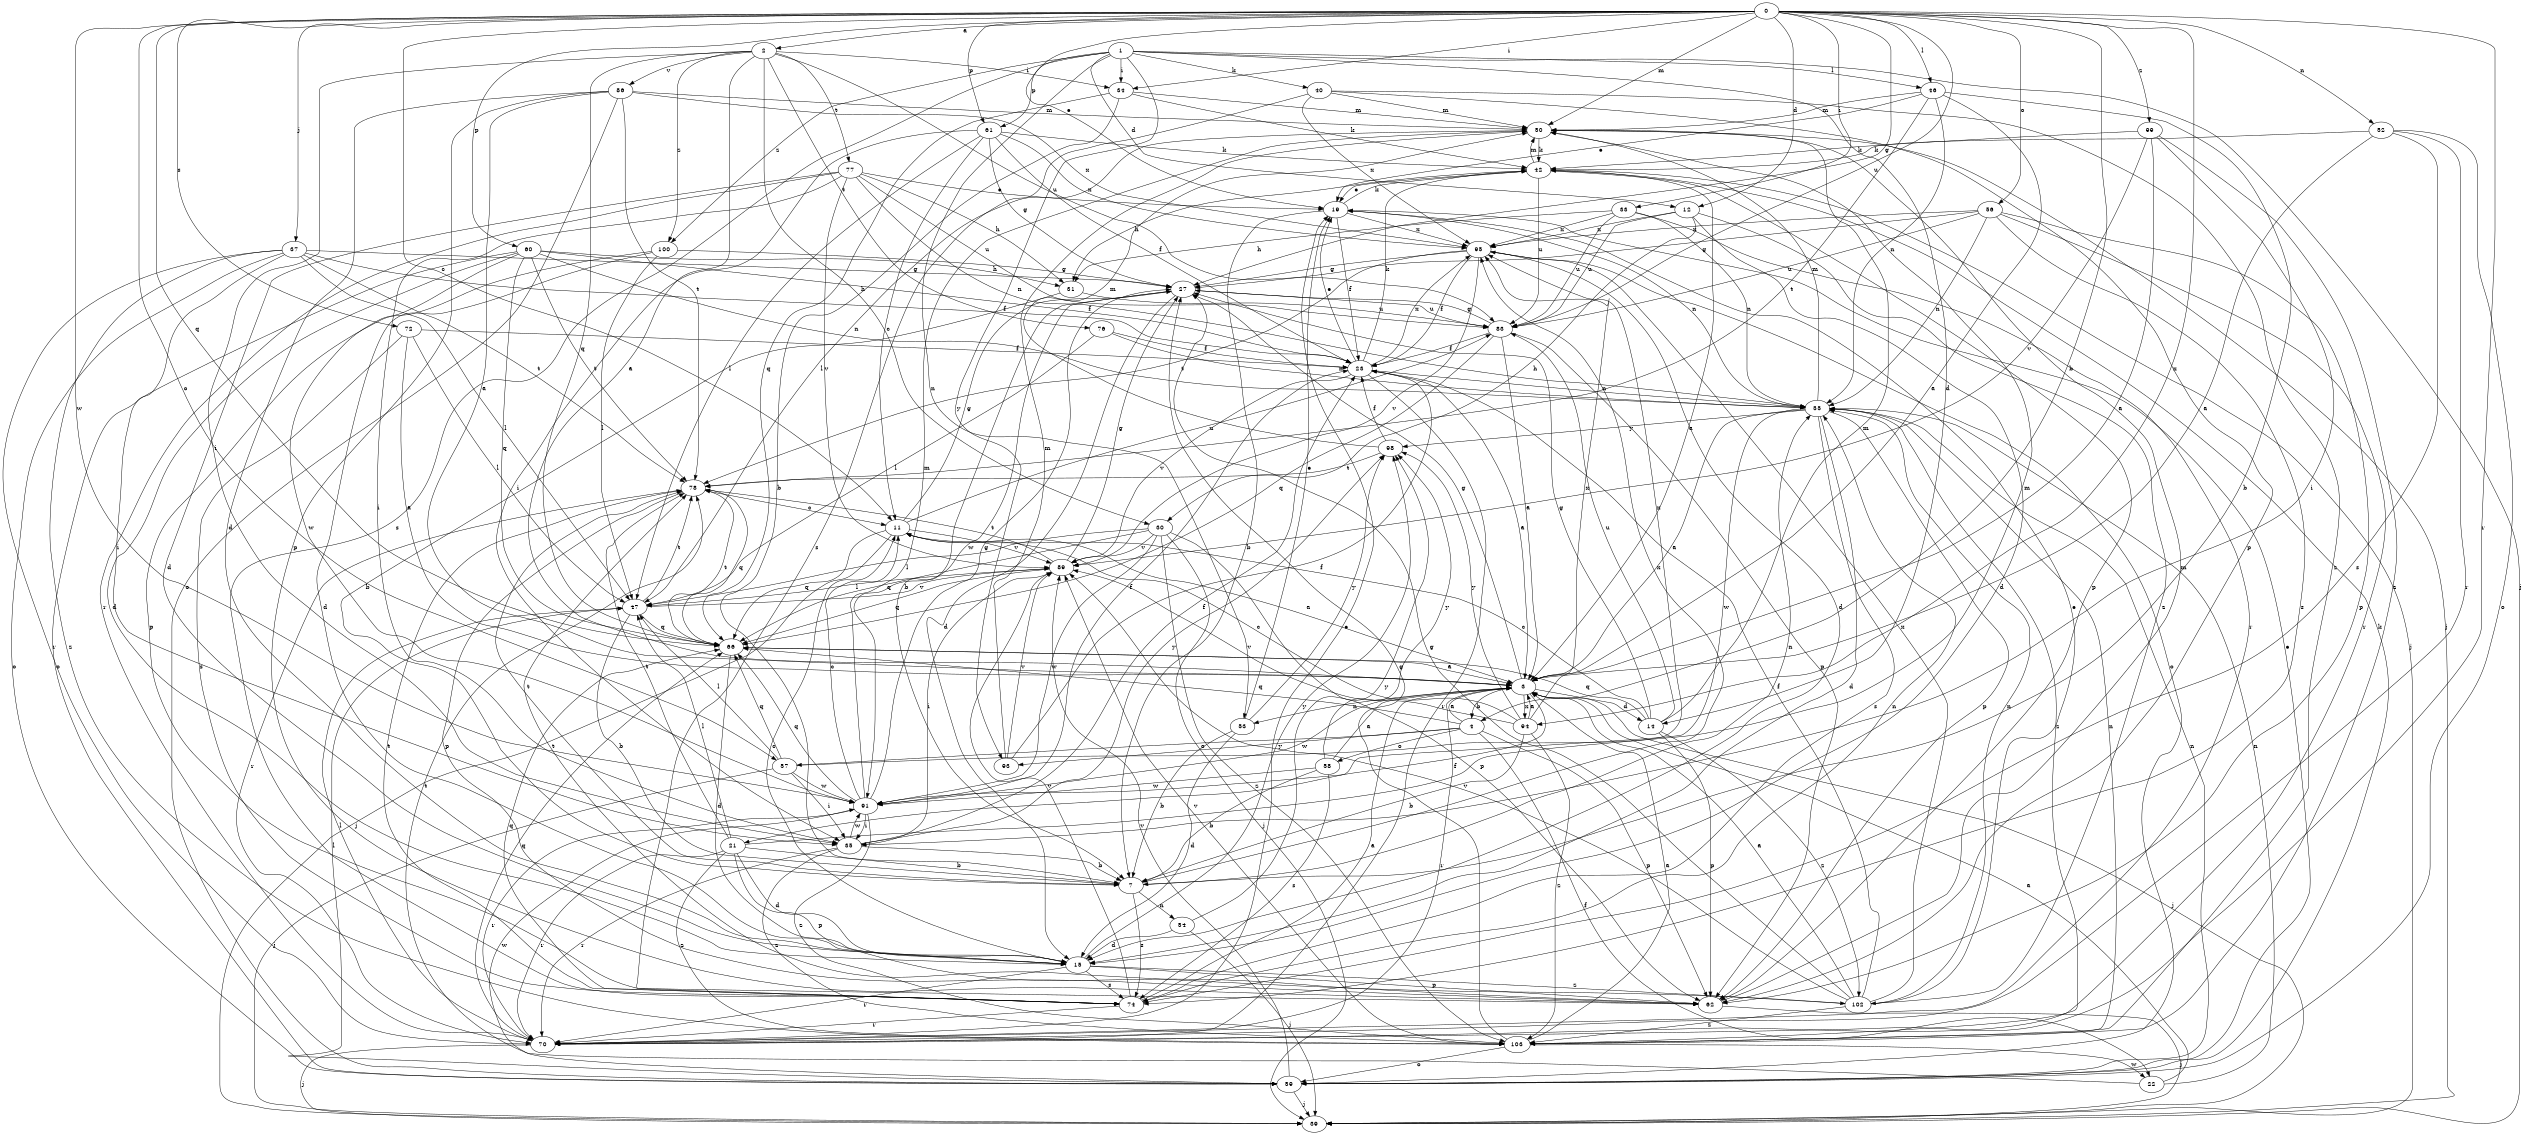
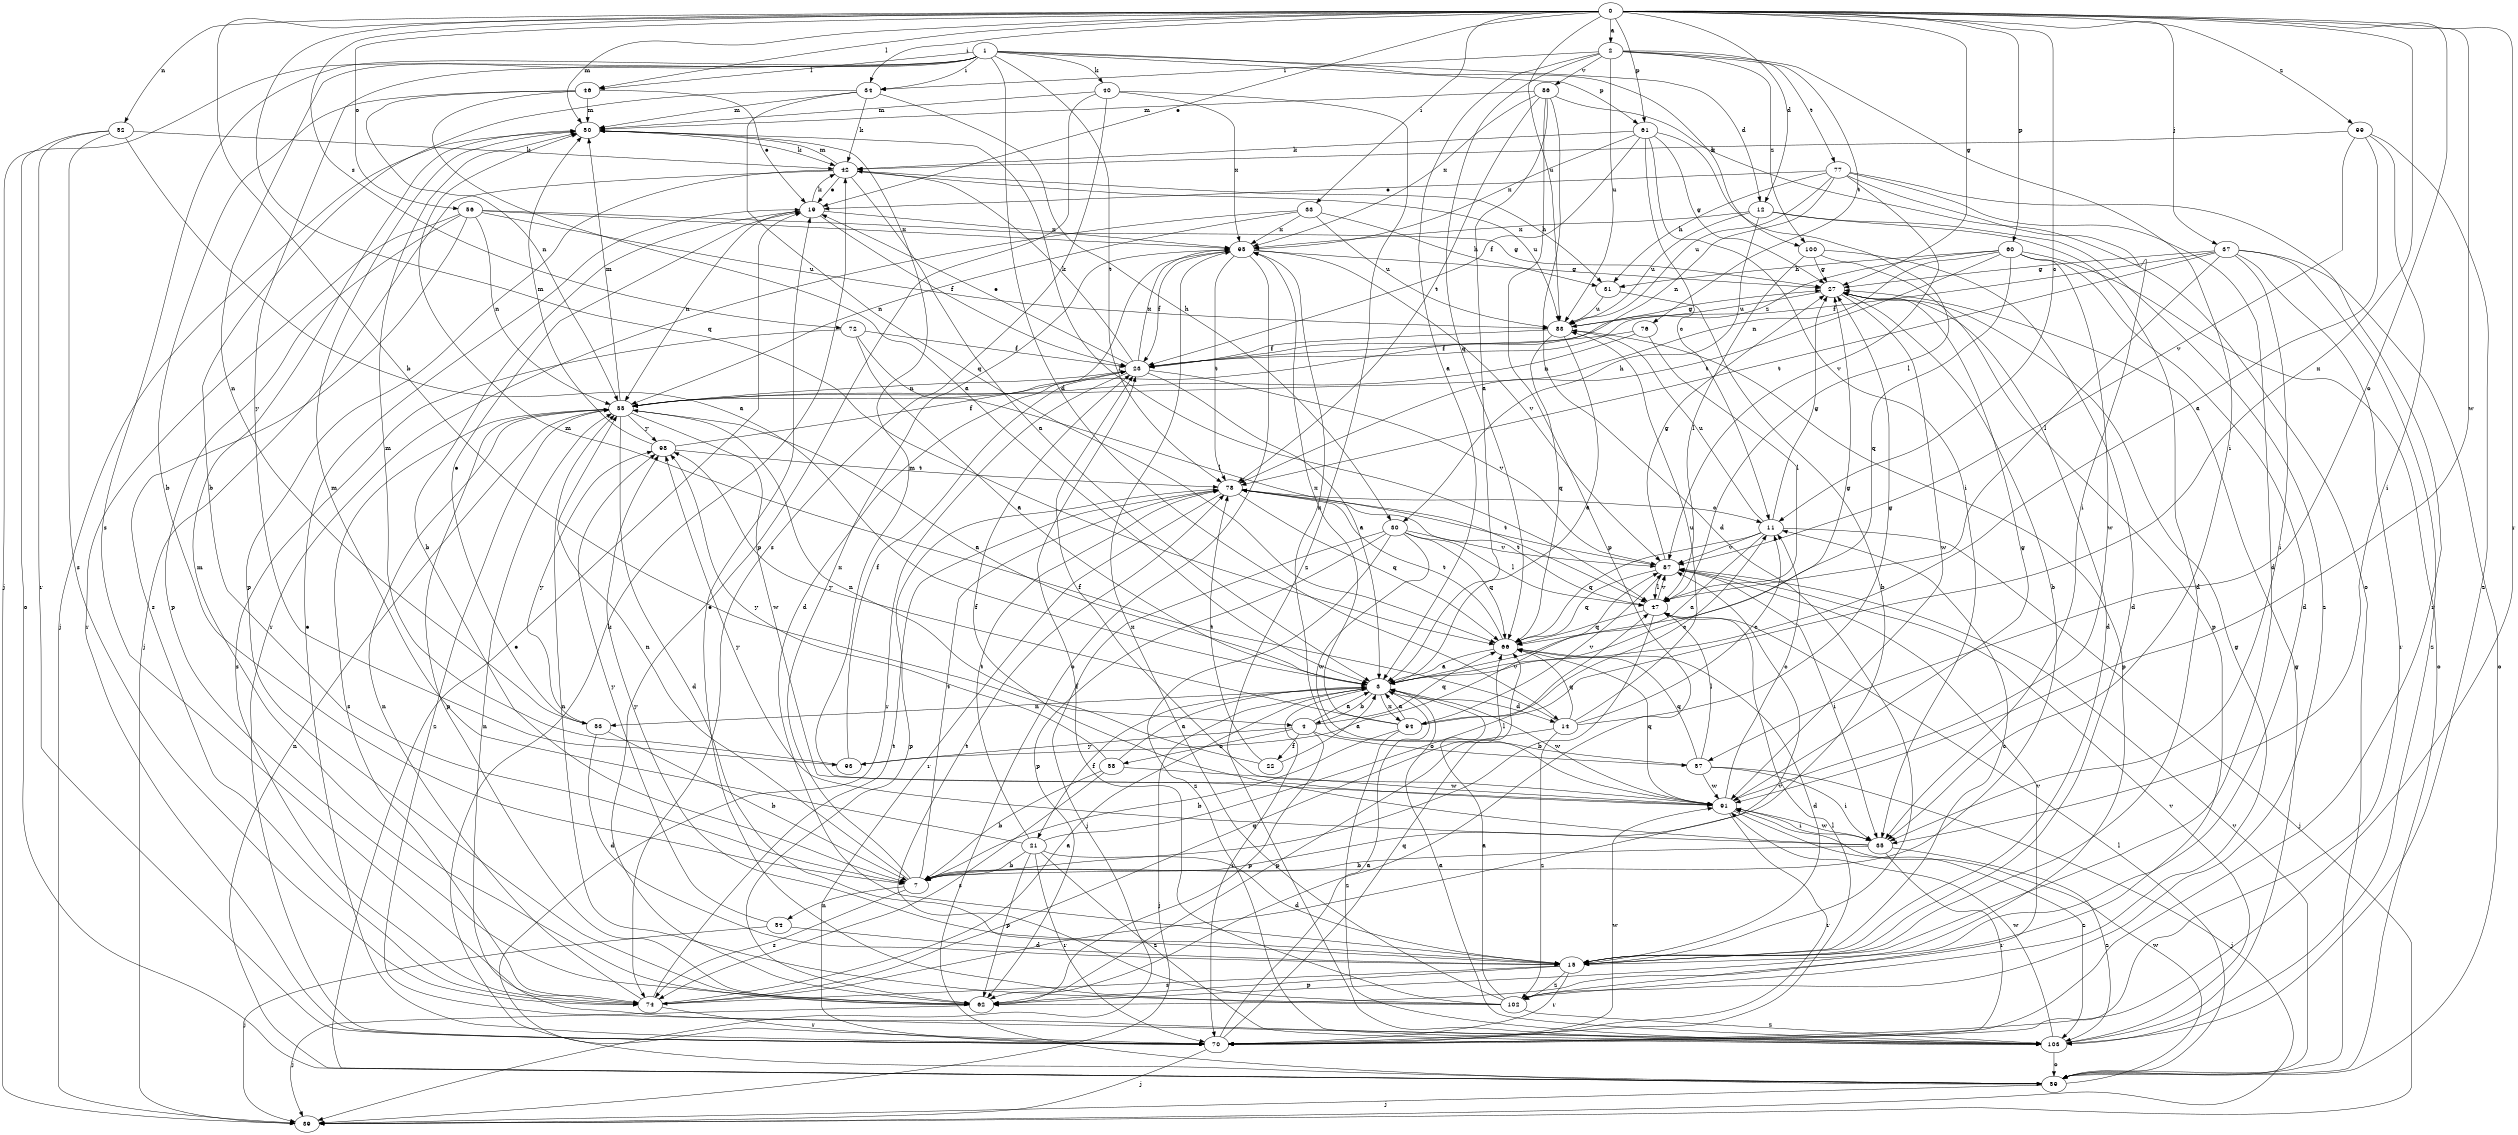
  strict digraph {
    0
    2
    4
    11
    12
    19
    27
    33
    34
    37
    46
    50
    52
    56
    57
    60
    61
    66
    70
    72
    83
    91
    94
    99
    100
    3
    30
    35
    76
    77
    86
    n32 [label=93]
    22
    58
    62
    39
-   87 [label=89]
+   87
    95
    15
    102
    7
    55
    23
    42
    31
    78
    47
    103
    59
    74
    98
    1
    14
    40
    53
    21
    54
    0 -> 2 [label=a]
    0 -> 4 [label=b]
    0 -> 11 [label=c]
    0 -> 12 [label=d]
    0 -> 19 [label=e]
    0 -> 27 [label=g]
    0 -> 33 [label=i]
    0 -> 34 [label=i]
    0 -> 37 [label=j]
    0 -> 46 [label=l]
    0 -> 50 [label=m]
    0 -> 52 [label=n]
    0 -> 56 [label=o]
    0 -> 57 [label=o]
    0 -> 60 [label=p]
    0 -> 61 [label=p]
    0 -> 66 [label=q]
    0 -> 70 [label=r]
    0 -> 72 [label=s]
    0 -> 83 [label=u]
    0 -> 91 [label=w]
    0 -> 94 [label=x]
    0 -> 99 [label=z]
    2 -> 34 [label=i]
    2 -> 66 [label=q]
    2 -> 83 [label=u]
    2 -> 100 [label=z]
    2 -> 3 [label=a]
-   2 -> 30 [label=h]
+   34 -> 30 [label=h]
    2 -> 35 [label=i]
    2 -> 76 [label=t]
    2 -> 77 [label=t]
    2 -> 86 [label=v]
    4 -> 57 [label=o]
    4 -> 66 [label=q]
    4 -> 3 [label=a]
    4 -> n32 [label=y]
    4 -> 22 [label=f]
    4 -> 58 [label=o]
    4 -> 62 [label=p]
    11 -> 27 [label=g]
    11 -> 66 [label=q]
    11 -> 83 [label=u]
    11 -> 3 [label=a]
    11 -> 39 [label=j]
    11 -> 87 [label=v]
    12 -> 83 [label=u]
    12 -> 30 [label=h]
    12 -> 95 [label=x]
    12 -> 15 [label=d]
    12 -> 102 [label=z]
    19 -> 95 [label=x]
    19 -> 7 [label=b]
    19 -> 55 [label=n]
    19 -> 23 [label=f]
    19 -> 42 [label=k]
    27 -> 83 [label=u]
    27 -> 91 [label=w]
    27 -> 15 [label=d]
    27 -> 7 [label=b]
    33 -> 70 [label=r]
    33 -> 83 [label=u]
    33 -> 95 [label=x]
    33 -> 55 [label=n]
    33 -> 31 [label=h]
    34 -> 50 [label=m]
    34 -> 66 [label=q]
    34 -> 7 [label=b]
    34 -> 42 [label=k]
    37 -> 27 [label=g]
    37 -> 70 [label=r]
    37 -> 35 [label=i]
    37 -> 23 [label=f]
    37 -> 78 [label=t]
    37 -> 47 [label=l]
    37 -> 103 [label=z]
    37 -> 59 [label=o]
    46 -> 19 [label=e]
    46 -> 50 [label=m]
    46 -> 3 [label=a]
    46 -> 7 [label=b]
    46 -> 55 [label=n]
-   46 -> 78 [label=t]
+   1 -> 78 [label=t]
    50 -> 39 [label=j]
    50 -> 42 [label=k]
    50 -> 47 [label=l]
    52 -> 70 [label=r]
    52 -> 3 [label=a]
    52 -> 42 [label=k]
    52 -> 59 [label=o]
    52 -> 74 [label=s]
    56 -> 27 [label=g]
    56 -> 70 [label=r]
    56 -> 83 [label=u]
    56 -> 62 [label=p]
    56 -> 95 [label=x]
    56 -> 55 [label=n]
    56 -> 74 [label=s]
    57 -> 66 [label=q]
    57 -> 91 [label=w]
    57 -> 35 [label=i]
    57 -> 39 [label=j]
    57 -> 95 [label=x]
    57 -> 47 [label=l]
    60 -> 66 [label=q]
    60 -> 91 [label=w]
    60 -> 15 [label=d]
    60 -> 55 [label=n]
-   60 -> 23 [label=f]
+   60 -> 23 [label=z]
    60 -> 31 [label=h]
    60 -> 78 [label=t]
    60 -> 59 [label=o]
    61 -> 11 [label=c]
    61 -> 27 [label=g]
    61 -> 35 [label=i]
    61 -> 95 [label=x]
    61 -> 23 [label=f]
    61 -> 42 [label=k]
    61 -> 47 [label=l]
    66 -> 3 [label=a]
    66 -> 15 [label=d]
    66 -> 78 [label=t]
    70 -> 19 [label=e]
    70 -> 66 [label=q]
+   70 -> 91 [label=w]
+   70 -> 3 [label=a]
    70 -> 39 [label=j]
    70 -> 47 [label=l]
    72 -> 3 [label=a]
    72 -> 23 [label=f]
    72 -> 47 [label=l]
    72 -> 74 [label=s]
    83 -> 27 [label=g]
    83 -> 66 [label=q]
    83 -> 3 [label=a]
    83 -> 62 [label=p]
    83 -> 23 [label=f]
    91 -> 11 [label=c]
    91 -> 27 [label=g]
    91 -> 50 [label=m]
    91 -> 66 [label=q]
    91 -> 70 [label=r]
    91 -> 35 [label=i]
    91 -> 23 [label=f]
    91 -> 103 [label=z]
    94 -> 11 [label=c]
    94 -> 3 [label=a]
    94 -> 87 [label=v]
    94 -> 95 [label=x]
    94 -> 7 [label=b]
    94 -> 103 [label=z]
    94 -> 98 [label=y]
    99 -> 3 [label=a]
    99 -> 35 [label=i]
    99 -> 87 [label=v]
    99 -> 42 [label=k]
    99 -> 103 [label=z]
    100 -> 27 [label=g]
    100 -> 62 [label=p]
    100 -> 15 [label=d]
    100 -> 47 [label=l]
    3 -> 4 [label=b]
    3 -> 27 [label=g]
    3 -> 70 [label=r]
    3 -> 91 [label=w]
    3 -> 94 [label=x]
    3 -> 39 [label=j]
    3 -> 14 [label=d]
    3 -> 53 [label=n]
    3 -> 21 [label=f]
    30 -> 66 [label=q]
    30 -> 91 [label=w]
    30 -> 62 [label=p]
    30 -> 39 [label=j]
    30 -> 87 [label=v]
    30 -> 47 [label=l]
    30 -> 103 [label=z]
    35 -> 70 [label=r]
    35 -> 91 [label=w]
    35 -> 7 [label=b]
    35 -> 23 [label=f]
    35 -> 103 [label=z]
    35 -> 98 [label=y]
    76 -> 55 [label=n]
    76 -> 23 [label=f]
    76 -> 47 [label=l]
    77 -> 19 [label=e]
    77 -> 70 [label=r]
    77 -> 83 [label=u]
    77 -> 35 [label=i]
    77 -> 87 [label=v]
    77 -> 15 [label=d]
    77 -> 55 [label=n]
    77 -> 31 [label=h]
    86 -> 50 [label=m]
    86 -> 3 [label=a]
    86 -> 62 [label=p]
    86 -> 95 [label=x]
    86 -> 15 [label=d]
    86 -> 78 [label=t]
    86 -> 59 [label=o]
    n32 -> 50 [label=m]
    n32 -> 87 [label=v]
    n32 -> 23 [label=f]
    22 -> 3 [label=a]
    22 -> 55 [label=n]
    22 -> 78 [label=t]
    58 -> 91 [label=w]
    58 -> 3 [label=a]
    58 -> 7 [label=b]
    58 -> 74 [label=s]
    58 -> 98 [label=y]
    62 -> 50 [label=m]
    62 -> 39 [label=j]
    87 -> 27 [label=g]
    87 -> 66 [label=q]
    87 -> 35 [label=i]
    87 -> 78 [label=t]
    87 -> 47 [label=l]
    95 -> 27 [label=g]
    95 -> 87 [label=v]
    95 -> 15 [label=d]
    95 -> 23 [label=f]
    95 -> 78 [label=t]
    95 -> 59 [label=o]
    15 -> 11 [label=c]
    15 -> 70 [label=r]
    15 -> 62 [label=p]
    15 -> 102 [label=z]
    15 -> 74 [label=s]
    15 -> 98 [label=y]
    102 -> 19 [label=e]
    102 -> 27 [label=g]
    102 -> 3 [label=a]
    102 -> 87 [label=v]
    102 -> 95 [label=x]
    102 -> 55 [label=n]
    102 -> 23 [label=f]
    102 -> 78 [label=t]
    102 -> 103 [label=z]
    7 -> 95 [label=x]
    7 -> 55 [label=n]
    7 -> 78 [label=t]
    7 -> 74 [label=s]
    7 -> 54 [label=n]
    55 -> 50 [label=m]
    55 -> 91 [label=w]
    55 -> 3 [label=a]
    55 -> 62 [label=p]
    55 -> 15 [label=d]
    55 -> 103 [label=z]
    55 -> 74 [label=s]
    55 -> 98 [label=y]
    23 -> 19 [label=e]
    23 -> 70 [label=r]
    23 -> 3 [label=a]
    23 -> 87 [label=v]
    23 -> 95 [label=x]
    23 -> 55 [label=n]
    23 -> 42 [label=k]
    42 -> 19 [label=e]
    42 -> 50 [label=m]
    42 -> 83 [label=u]
    42 -> 3 [label=a]
    42 -> 62 [label=p]
    42 -> 39 [label=j]
    42 -> 31 [label=h]
    31 -> 83 [label=u]
    31 -> 7 [label=b]
    78 -> 11 [label=c]
    78 -> 66 [label=q]
    78 -> 70 [label=r]
    78 -> 62 [label=p]
    47 -> 66 [label=q]
    47 -> 87 [label=v]
    47 -> 7 [label=b]
    47 -> 78 [label=t]
    103 -> 27 [label=g]
-   103 -> 22 [label=w]
+   103 -> 91 [label=w]
    103 -> 3 [label=a]
    103 -> 87 [label=v]
    103 -> 55 [label=n]
    103 -> 59 [label=o]
    59 -> 19 [label=e]
    59 -> 91 [label=w]
    59 -> 39 [label=j]
    59 -> 87 [label=v]
    59 -> 55 [label=n]
    59 -> 42 [label=k]
    59 -> 47 [label=l]
    74 -> 66 [label=q]
    74 -> 70 [label=r]
    74 -> 3 [label=a]
    74 -> 87 [label=v]
    74 -> 55 [label=n]
    74 -> 78 [label=t]
    98 -> 50 [label=m]
    98 -> 23 [label=f]
    98 -> 78 [label=t]
    1 -> 12 [label=d]
    1 -> 34 [label=i]
    1 -> 46 [label=l]
    1 -> 61 [label=p]
    1 -> 100 [label=z]
    1 -> n32 [label=y]
    1 -> 39 [label=j]
    1 -> 74 [label=s]
    1 -> 14 [label=d]
    1 -> 40 [label=k]
    1 -> 53 [label=n]
    14 -> 11 [label=c]
    14 -> 27 [label=g]
    14 -> 50 [label=m]
    14 -> 66 [label=q]
    14 -> 83 [label=u]
    14 -> 62 [label=p]
    14 -> 102 [label=z]
    40 -> 50 [label=m]
    40 -> 62 [label=p]
    40 -> 95 [label=x]
    40 -> 103 [label=z]
    40 -> 74 [label=s]
    53 -> 19 [label=e]
    53 -> 15 [label=d]
    53 -> 7 [label=b]
    53 -> 98 [label=y]
    21 -> 50 [label=m]
    21 -> 70 [label=r]
    21 -> 62 [label=p]
    21 -> 15 [label=d]
    21 -> 7 [label=b]
    21 -> 78 [label=t]
    21 -> 47 [label=l]
    21 -> 103 [label=z]
    54 -> 39 [label=j]
    54 -> 15 [label=d]
    54 -> 98 [label=y]
  }
